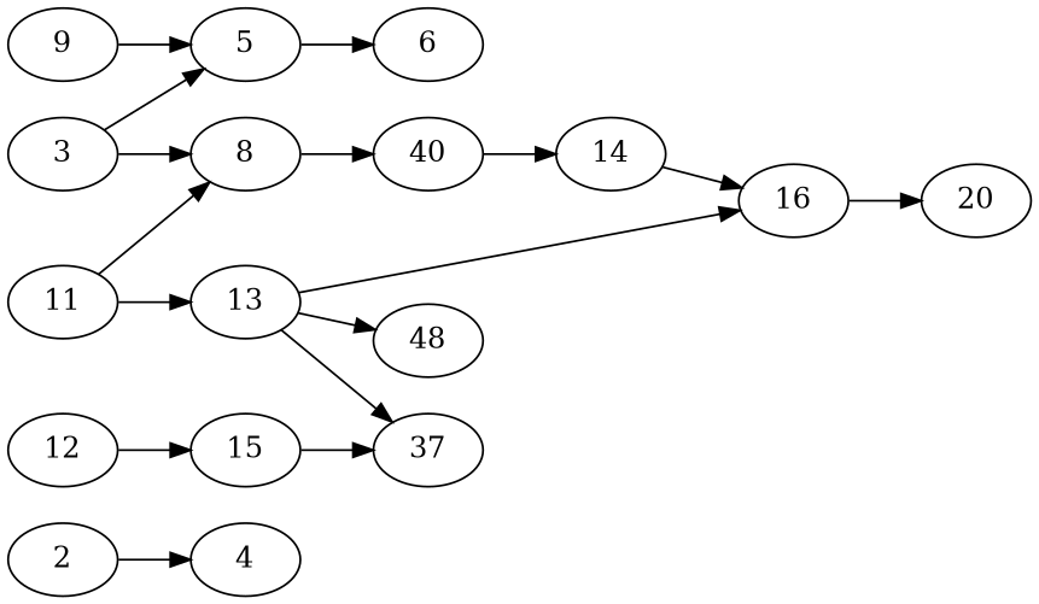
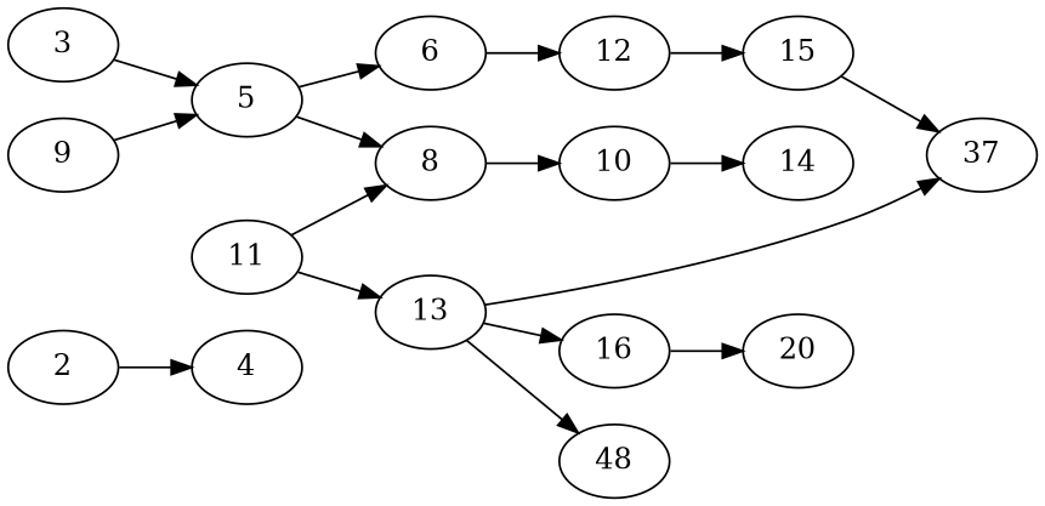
  digraph {
    rankdir=LR
    node [alpha=0.18]
    2 [expect_size=8256512]
    4 [alpha=0.09 expect_size=46078976]
    3 [alpha=0.08 expect_size=47579136]
    5 [alpha=0.02 expect_size=40409088]
    6 [alpha=0.17 expect_size=17748992]
    8 [alpha=0.06 expect_size=10083328]
    12 [alpha=0.16 expect_size=43663360]
-   10 [alpha=0.04 expect_size=40131584 label=40]
+   10 [alpha=0.04 expect_size=40131584]
    9 [expect_size=27811840]
    15 [alpha=0.12 expect_size=31685632]
    14 [alpha=0.17 expect_size=11017216]
    11 [alpha=0.19 expect_size=18907136]
    13 [alpha=0.10 expect_size=38431744]
    n14 [alpha=0.02 expect_size=28934144 label=37]
    16 [alpha=0.01 expect_size=36196352]
    n16 [alpha=0.01 expect_size=16393216 label=48]
    20 [alpha=0.06 expect_size=25638912]
    2 -> 4
    3 -> 5
    5 -> 6
-   3 -> 8
+   5 -> 8
+   6 -> 12
    8 -> 10
    12 -> 15
    10 -> 14
    9 -> 5
    15 -> n14
-   14 -> 16
    11 -> 8
    11 -> 13
    13 -> n14
    13 -> 16
    13 -> n16
    16 -> 20
  }
